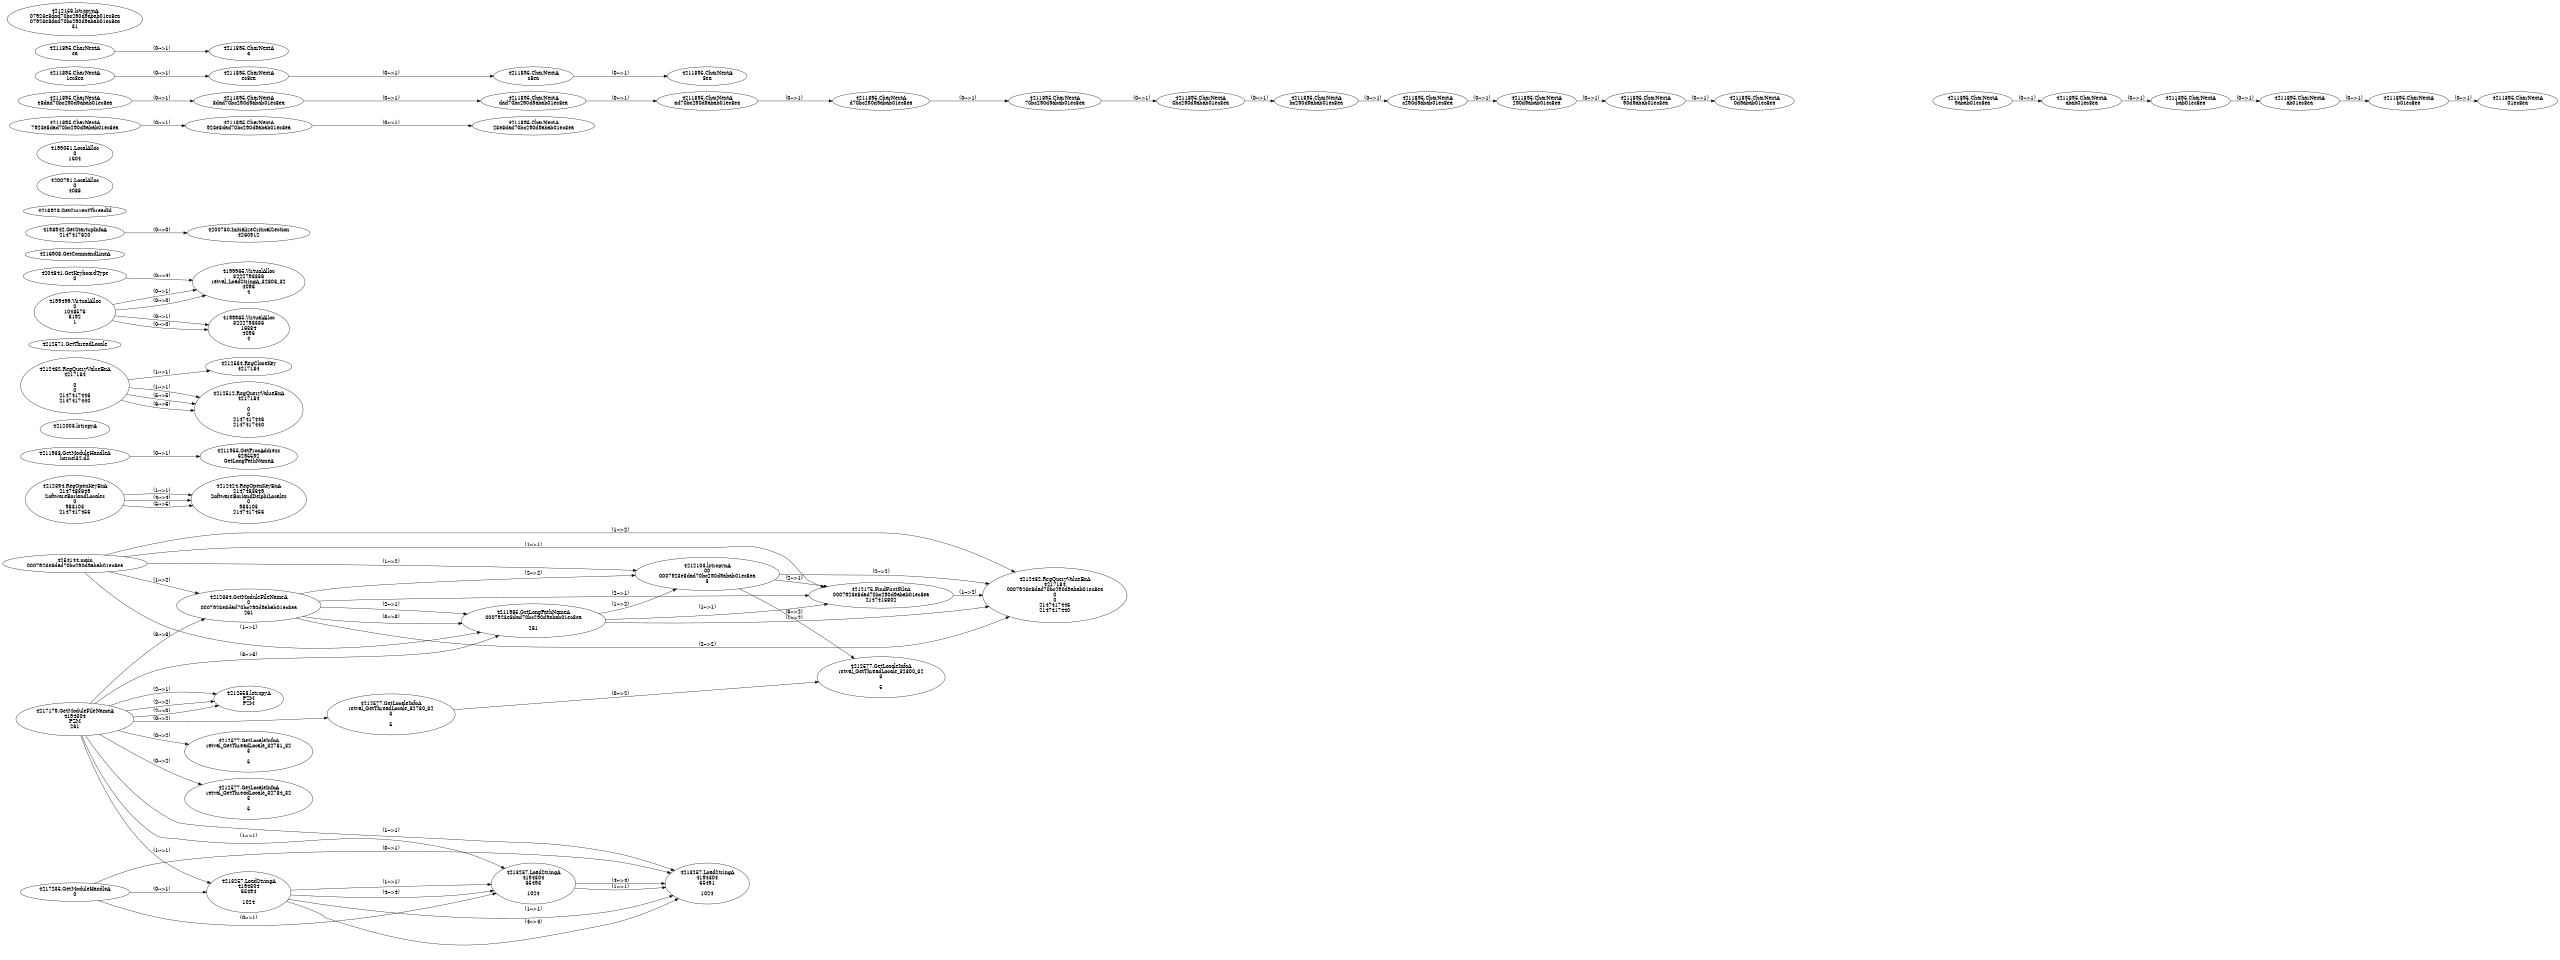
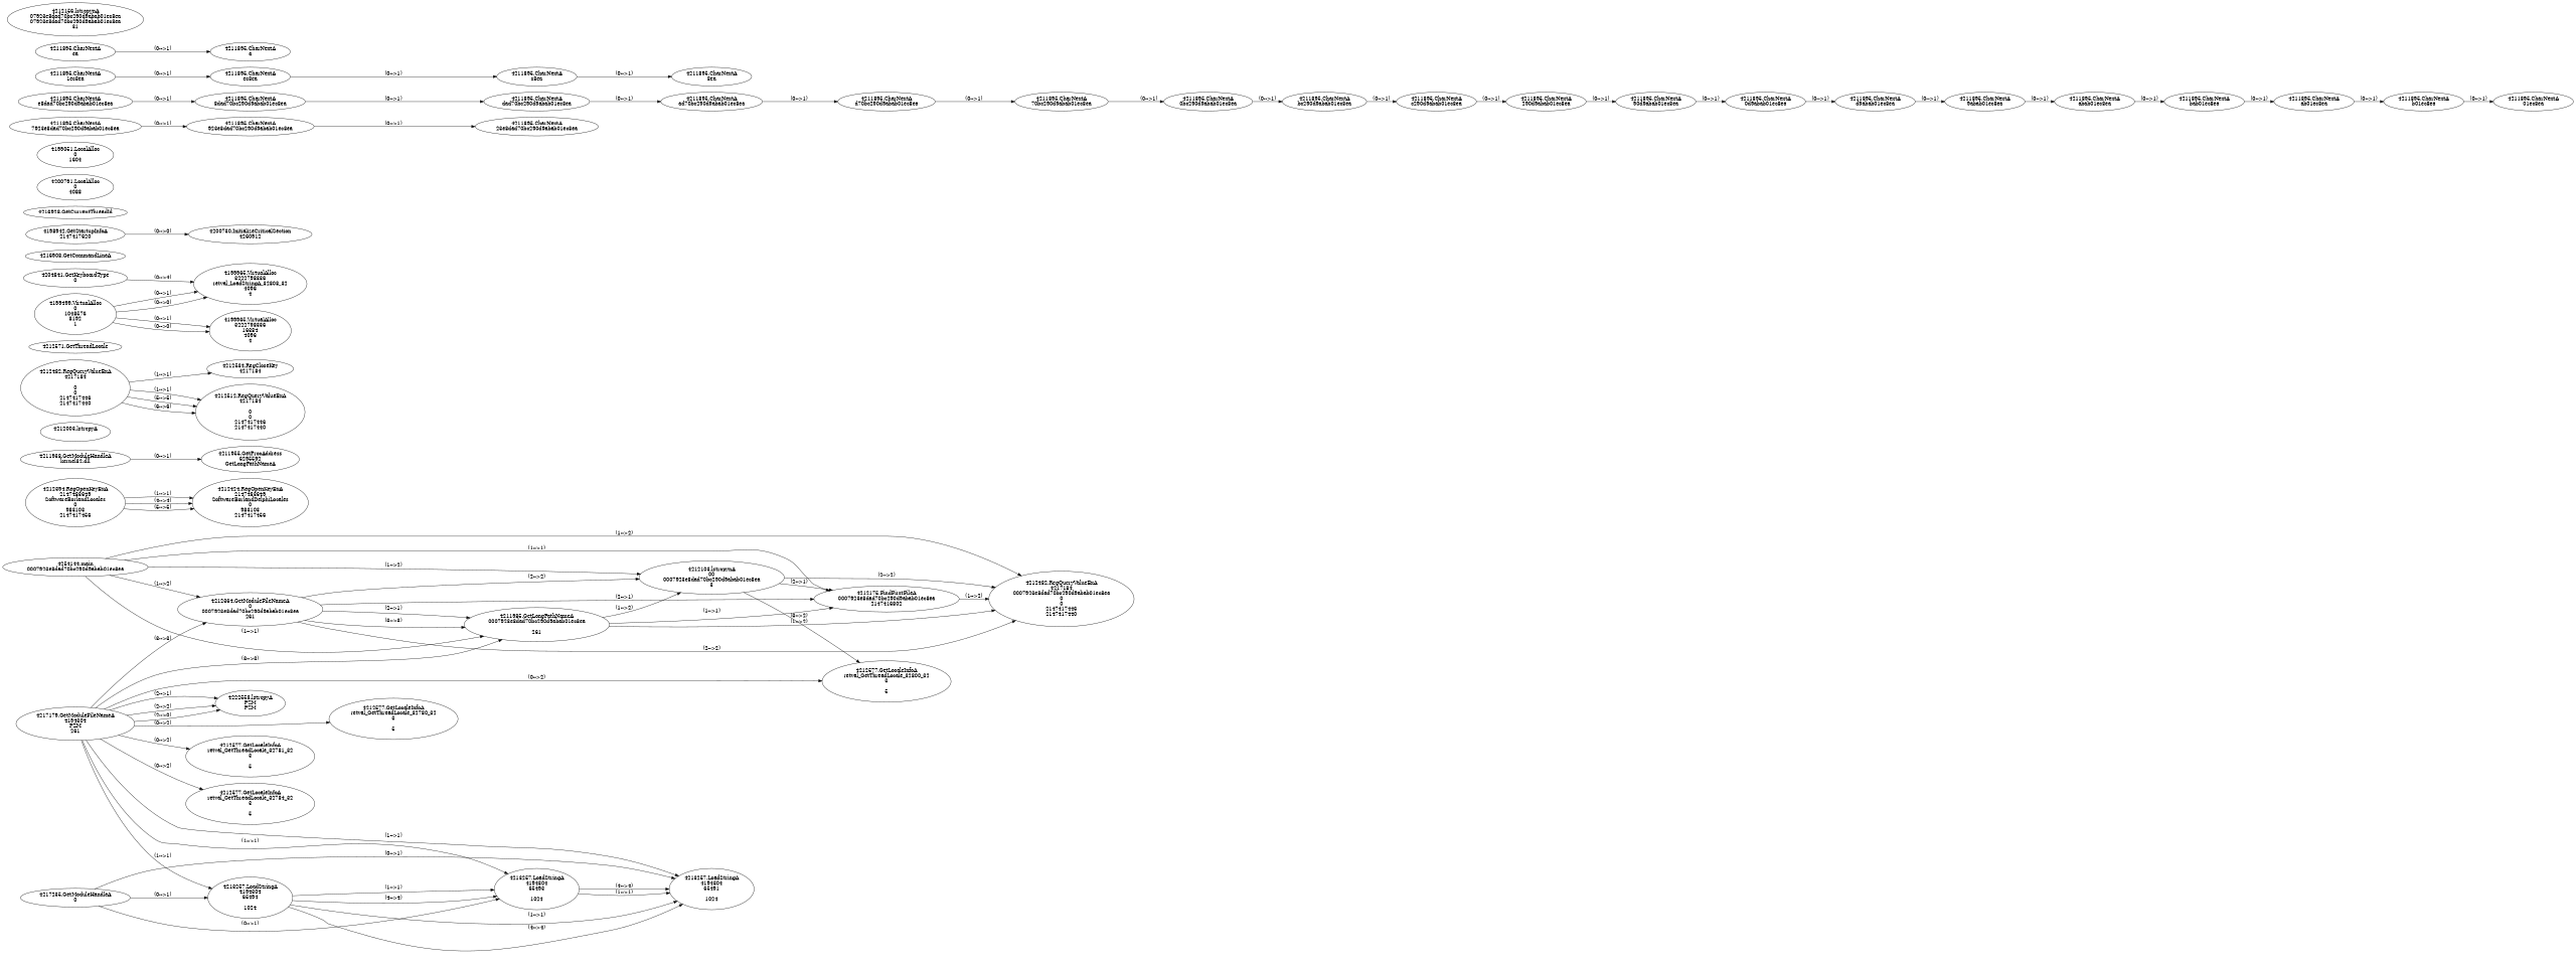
  digraph {
    rankdir=LR
    n1 [label="4254144.main\n0007923e8dad70bc290d9abab01ec8ea"]
    n2 [label="4212364.GetModuleFileNameA\n0\n0007923e8dad70bc290d9abab01ec8ea\n261"]
    n3 [label="4211985.GetLongPathNameA\n0007923e8dad70bc290d9abab01ec8ea\n\n261"]
    n4 [label="4212103.lstrcpynA\n00\n0007923e8dad70bc290d9abab01ec8ea\n3"]
    n5 [label="4212175.FindFirstFileA\n0007923e8dad70bc290d9abab01ec8ea\n2147416802"]
    n6 [label="4212482.RegQueryValueExA\n4217184\n0007923e8dad70bc290d9abab01ec8ea\n0\n0\n2147417446\n2147417440"]
    n7 [label="4212577.GetLocaleInfoA\nretval_GetThreadLocale_32800_32\n3\n\n5"]
    n8 [label="4217235.GetModuleHandleA\n0"]
    n9 [label="4213257.LoadStringA\n4194304\n65494\n\n1024"]
    n10 [label="4213257.LoadStringA\n4194304\n65493\n\n1024"]
    n11 [label="4213257.LoadStringA\n4194304\n65491\n\n1024"]
    n12 [label="4217179.GetModuleFileNameA\n4194304\nPZM\n261"]
-   n13 [label="4212558.lstrcpyA\nPZM\nPZM"]
+   n13 [label="4222558.lstrcpyA\nPZM\nPZM"]
    n14 [label="4212577.GetLocaleInfoA\nretval_GetThreadLocale_32780_32\n3\n\n5"]
    n15 [label="4212577.GetLocaleInfoA\nretval_GetThreadLocale_32781_32\n3\n\n5"]
    n16 [label="4212577.GetLocaleInfoA\nretval_GetThreadLocale_32784_32\n3\n\n5"]
    n17 [label="4212394.RegOpenKeyExA\n2147483649\nSoftware\Borland\Locales\n0\n983103\n2147417456"]
    n18 [label="4212424.RegOpenKeyExA\n2147483649\nSoftware\Borland\Delphi\Locales\n0\n983103\n2147417456"]
    n19 [label="4211938.GetModuleHandleA\nkernel32.dll"]
    n20 [label="4211955.GetProcAddress\n6295592\nGetLongPathNameA"]
    n21 [label="4212003.lstrcpyA\n\n"]
    n22 [label="4212482.RegQueryValueExA\n4217184\n\n0\n0\n2147417446\n2147417440"]
    n23 [label="4212534.RegCloseKey\n4217184"]
    n24 [label="4212512.RegQueryValueExA\n4217184\n\n0\n0\n2147417446\n2147417440"]
    n25 [label="4212571.GetThreadLocale\n"]
    n26 [label="4204841.GetKeyboardType\n0"]
    n27 [label="4199965.VirtualAlloc\n3222798336\nretval_LoadStringA_32808_32\n4096\n4"]
    n28 [label="4199965.VirtualAlloc\n3222798336\n16384\n4096\n4"]
    n29 [label="4216908.GetCommandLineA\n"]
    n30 [label="4198942.GetStartupInfoA\n2147417620"]
    n31 [label="4200730.InitializeCriticalSection\n4260912"]
    n32 [label="4216928.GetCurrentThreadId\n"]
    n33 [label="4200791.LocalAlloc\n0\n4088"]
    n34 [label="4199499.VirtualAlloc\n0\n1048576\n8192\n1"]
    n35 [label="4199051.LocalAlloc\n0\n1604"]
    n36 [label="4211895.CharNextA\n7923e8dad70bc290d9abab01ec8ea"]
    n37 [label="4211895.CharNextA\n923e8dad70bc290d9abab01ec8ea"]
    n38 [label="4211895.CharNextA\n23e8dad70bc290d9abab01ec8ea"]
    n39 [label="4211895.CharNextA\ne8dad70bc290d9abab01ec8ea"]
    n40 [label="4211895.CharNextA\n8dad70bc290d9abab01ec8ea"]
    n41 [label="4211895.CharNextA\ndad70bc290d9abab01ec8ea"]
    n42 [label="4211895.CharNextA\nad70bc290d9abab01ec8ea"]
    n43 [label="4211895.CharNextA\nd70bc290d9abab01ec8ea"]
    n44 [label="4211895.CharNextA\n70bc290d9abab01ec8ea"]
    n45 [label="4211895.CharNextA\n0bc290d9abab01ec8ea"]
    n46 [label="4211895.CharNextA\nbc290d9abab01ec8ea"]
    n47 [label="4211895.CharNextA\nc290d9abab01ec8ea"]
    n48 [label="4211895.CharNextA\n290d9abab01ec8ea"]
    n49 [label="4211895.CharNextA\n90d9abab01ec8ea"]
    n50 [label="4211895.CharNextA\n0d9abab01ec8ea"]
+   n51 [label="4211895.CharNextA\nd9abab01ec8ea"]
    n52 [label="4211895.CharNextA\n9abab01ec8ea"]
    n53 [label="4211895.CharNextA\nabab01ec8ea"]
    n54 [label="4211895.CharNextA\nbab01ec8ea"]
    n55 [label="4211895.CharNextA\nab01ec8ea"]
    n56 [label="4211895.CharNextA\nb01ec8ea"]
    n57 [label="4211895.CharNextA\n01ec8ea"]
    n58 [label="4211895.CharNextA\n1ec8ea"]
    n59 [label="4211895.CharNextA\nec8ea"]
    n60 [label="4211895.CharNextA\nc8ea"]
    n61 [label="4211895.CharNextA\n8ea"]
    n62 [label="4211895.CharNextA\nea"]
    n63 [label="4211895.CharNextA\na"]
    n64 [label="4212156.lstrcpynA\n07923e8dad70bc290d9abab01ec8ea\n07923e8dad70bc290d9abab01ec8ea\n31"]
    n1 -> n2 [label="(1-->2)"]
    n1 -> n3 [label="(1-->1)"]
    n1 -> n4 [label="(1-->2)"]
    n1 -> n5 [label="(1-->1)"]
    n1 -> n6 [label="(1-->2)"]
    n2 -> n3 [label="(2-->1)"]
    n2 -> n3 [label="(3-->3)"]
    n2 -> n4 [label="(2-->2)"]
    n2 -> n5 [label="(2-->1)"]
    n2 -> n6 [label="(2-->2)"]
    n3 -> n4 [label="(1-->2)"]
    n3 -> n5 [label="(1-->1)"]
    n3 -> n6 [label="(1-->2)"]
    n4 -> n5 [label="(2-->1)"]
    n4 -> n6 [label="(2-->2)"]
    n4 -> n7 [label="(3-->2)"]
    n5 -> n6 [label="(1-->2)"]
    n8 -> n9 [label="(0-->1)"]
    n8 -> n10 [label="(0-->1)"]
    n8 -> n11 [label="(0-->1)"]
    n9 -> n10 [label="(1-->1)"]
    n9 -> n10 [label="(4-->4)"]
    n9 -> n11 [label="(1-->1)"]
    n9 -> n11 [label="(4-->4)"]
    n10 -> n11 [label="(1-->1)"]
    n10 -> n11 [label="(4-->4)"]
    n12 -> n2 [label="(3-->3)"]
    n12 -> n3 [label="(3-->3)"]
-   n14 -> n7 [label="(0-->2)"]
+   n12 -> n7 [label="(0-->2)"]
    n12 -> n9 [label="(1-->1)"]
    n12 -> n10 [label="(1-->1)"]
    n12 -> n11 [label="(1-->1)"]
    n12 -> n13 [label="(2-->1)"]
    n12 -> n13 [label="(2-->2)"]
    n12 -> n13 [label="(2-->0)"]
    n12 -> n14 [label="(0-->2)"]
    n12 -> n15 [label="(0-->2)"]
    n12 -> n16 [label="(0-->2)"]
    n17 -> n18 [label="(1-->1)"]
    n17 -> n18 [label="(4-->4)"]
    n17 -> n18 [label="(5-->5)"]
    n19 -> n20 [label="(0-->1)"]
    n22 -> n23 [label="(1-->1)"]
    n22 -> n24 [label="(1-->1)"]
    n22 -> n24 [label="(5-->5)"]
    n22 -> n24 [label="(6-->6)"]
    n26 -> n27 [label="(0-->4)"]
    n30 -> n31 [label="(0-->0)"]
    n34 -> n27 [label="(0-->1)"]
    n34 -> n27 [label="(0-->0)"]
    n34 -> n28 [label="(0-->1)"]
    n34 -> n28 [label="(0-->0)"]
    n36 -> n37 [label="(0-->1)"]
    n37 -> n38 [label="(0-->1)"]
    n39 -> n40 [label="(0-->1)"]
    n40 -> n41 [label="(0-->1)"]
    n41 -> n42 [label="(0-->1)"]
    n42 -> n43 [label="(0-->1)"]
    n43 -> n44 [label="(0-->1)"]
    n44 -> n45 [label="(0-->1)"]
    n45 -> n46 [label="(0-->1)"]
    n46 -> n47 [label="(0-->1)"]
    n47 -> n48 [label="(0-->1)"]
    n48 -> n49 [label="(0-->1)"]
    n49 -> n50 [label="(0-->1)"]
+   n50 -> n51 [label="(0-->1)"]
+   n51 -> n52 [label="(0-->1)"]
    n52 -> n53 [label="(0-->1)"]
    n53 -> n54 [label="(0-->1)"]
    n54 -> n55 [label="(0-->1)"]
    n55 -> n56 [label="(0-->1)"]
    n56 -> n57 [label="(0-->1)"]
    n58 -> n59 [label="(0-->1)"]
    n59 -> n60 [label="(0-->1)"]
    n60 -> n61 [label="(0-->1)"]
    n62 -> n63 [label="(0-->1)"]
  }
